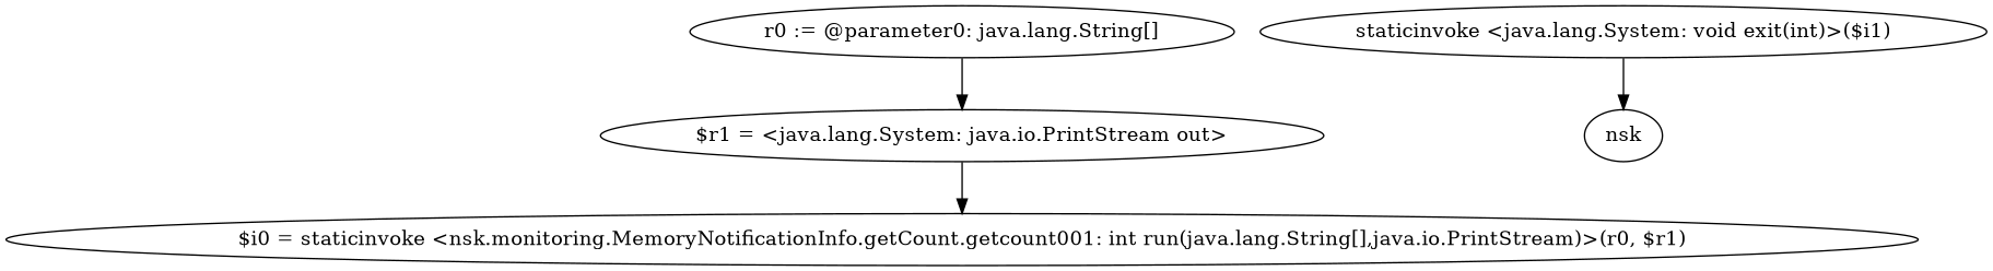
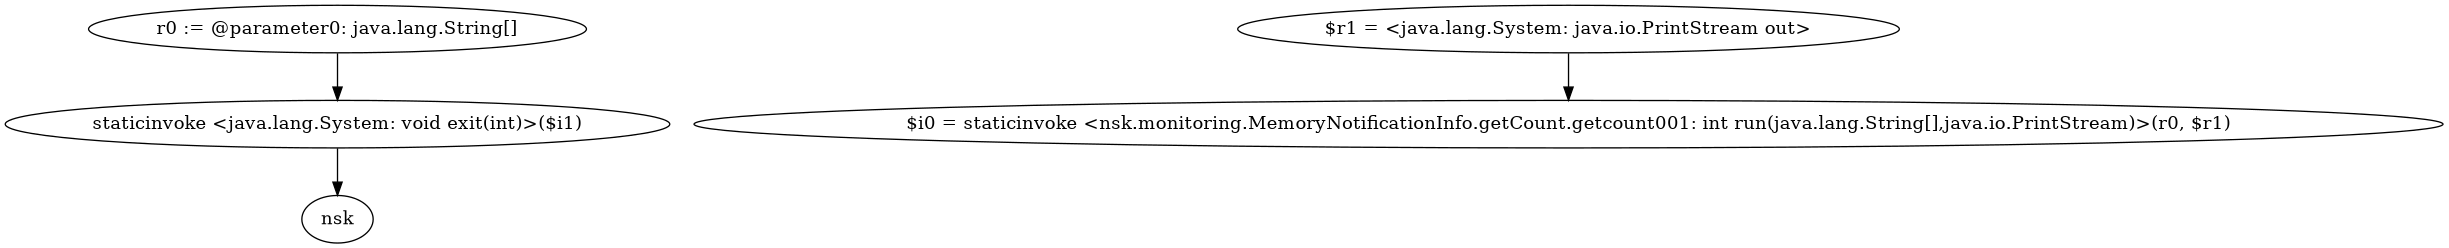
  digraph {
    "r0 := @parameter0: java.lang.String[]"
    "$r1 = <java.lang.System: java.io.PrintStream out>"
    "$i0 = staticinvoke <nsk.monitoring.MemoryNotificationInfo.getCount.getcount001: int run(java.lang.String[],java.io.PrintStream)>(r0, $r1)"
    n4 [label=nsk]
    "staticinvoke <java.lang.System: void exit(int)>($i1)"
-   "r0 := @parameter0: java.lang.String[]" -> "$r1 = <java.lang.System: java.io.PrintStream out>"
+   "r0 := @parameter0: java.lang.String[]" -> "staticinvoke <java.lang.System: void exit(int)>($i1)"
    "$r1 = <java.lang.System: java.io.PrintStream out>" -> "$i0 = staticinvoke <nsk.monitoring.MemoryNotificationInfo.getCount.getcount001: int run(java.lang.String[],java.io.PrintStream)>(r0, $r1)"
    "staticinvoke <java.lang.System: void exit(int)>($i1)" -> n4
  }
